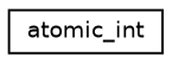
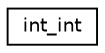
  digraph {
    rankdir=LR
-   n1 [color=black fillcolor=white fontname=Helvetica fontsize=10 height=0.2 label=atomic_int shape=record style=filled width=0.4]
+   n1 [color=black fillcolor=white fontname=Helvetica fontsize=10 height=0.2 label=int_int shape=record style=filled width=0.4]
  }
